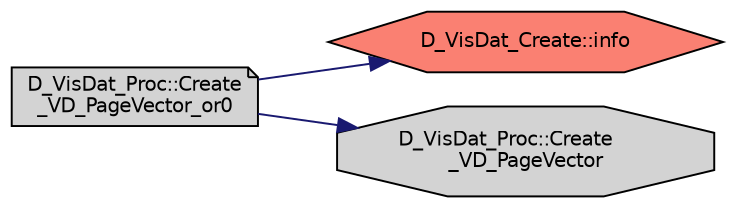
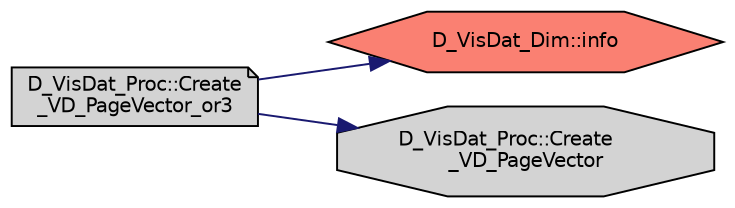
  digraph {
    rankdir=RL
    node [color=black fillcolor=lightgrey fontname=Helvetica fontsize=10 style=filled]
    edge [color=midnightblue dir=back fontname=Helvetica fontsize=10 labelfontname=Helvetica labelfontsize=10 style=solid]
-   n1 [fillcolor=salmon fontcolor=black height=0.2 label="D_VisDat_Create::info" shape=hexagon width=0.4]
-   n2 [height=0.2 label="D_VisDat_Proc::Create\l_VD_PageVector_or0" shape=note width=0.4]
+   n1 [fillcolor=salmon fontcolor=black height=0.2 label="D_VisDat_Dim::info" shape=hexagon width=0.4]
+   n2 [height=0.2 label="D_VisDat_Proc::Create\l_VD_PageVector_or3" shape=note width=0.4]
    n3 [height=0.2 label="D_VisDat_Proc::Create\l_VD_PageVector" shape=octagon width=0.4]
    n1 -> n2
    n3 -> n2
  }
